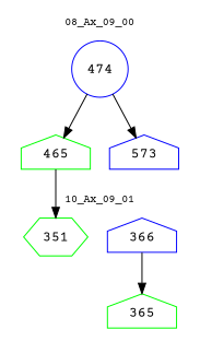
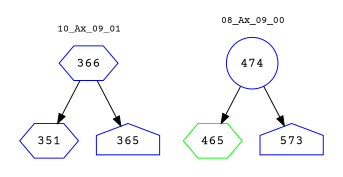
  digraph {
    fontname="Courier Prime"
    node [color=blue fontname="Courier Prime" shape=house]
    edge [color=black fontname="Courier Prime"]
-   n1 [label=366]
-   n2 [color=green label=351 shape=hexagon]
-   n3 [color=green label=365]
+   n1 [label=366 shape=hexagon]
+   n2 [label=351 shape=hexagon]
+   n3 [label=365]
    n4 [label=474 shape=circle]
-   n5 [color=green label=465]
+   n5 [color=green label=465 shape=hexagon]
    n6 [label=573]
    subgraph cluster_1 {
      color=white
      fontsize=10
      label="10_Ax_09_01"
      n1
      n2
      n3
    }
    subgraph cluster_2 {
      color=white
      fontsize=10
      label="08_Ax_09_00"
      n4
      n5
      n6
    }
-   n5 -> n2
+   n1 -> n2
    n1 -> n3
    n4 -> n5
    n4 -> n6
  }
